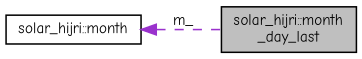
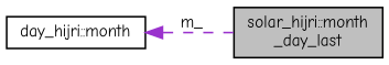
  digraph {
    rankdir=LR
    fontname="Comic Neue"
    node [color=black fontname="Comic Neue" fontsize=10 shape=record style=filled]
    n1 [fillcolor=grey75 fontcolor=black height=0.2 label="solar_hijri::month\l_day_last" width=0.4]
-   n2 [fillcolor=white height=0.2 label="solar_hijri::month" width=0.4]
+   n2 [fillcolor=white height=0.2 label="day_hijri::month" width=0.4]
    n2 -> n1 [color=darkorchid3 dir=back fontname="Comic Neue" fontsize=10 label=" m_" labelfontname=Helvetica labelfontsize=10 style=dashed]
  }
